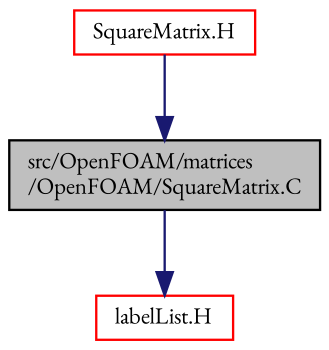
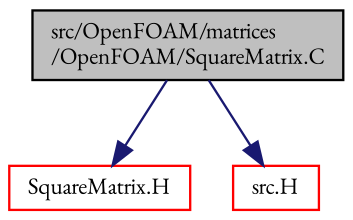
  digraph {
    fontname="EB Garamond"
    node [color=red fontname="EB Garamond" fontsize=10 shape=record]
    edge [color=midnightblue fontname="EB Garamond" fontsize=10 labelfontname=FreeSans labelfontsize=10 style=solid]
    n1 [color=black fillcolor=grey75 fontcolor=black height=0.2 label="src/OpenFOAM/matrices\l/OpenFOAM/SquareMatrix.C" style=filled width=0.4]
    n2 [height=0.2 label="SquareMatrix.H" width=0.4]
-   n3 [height=0.2 label="labelList.H" width=0.4]
-   n2 -> n1
+   n3 [height=0.2 label="src.H" width=0.4]
+   n1 -> n2
    n1 -> n3
  }
